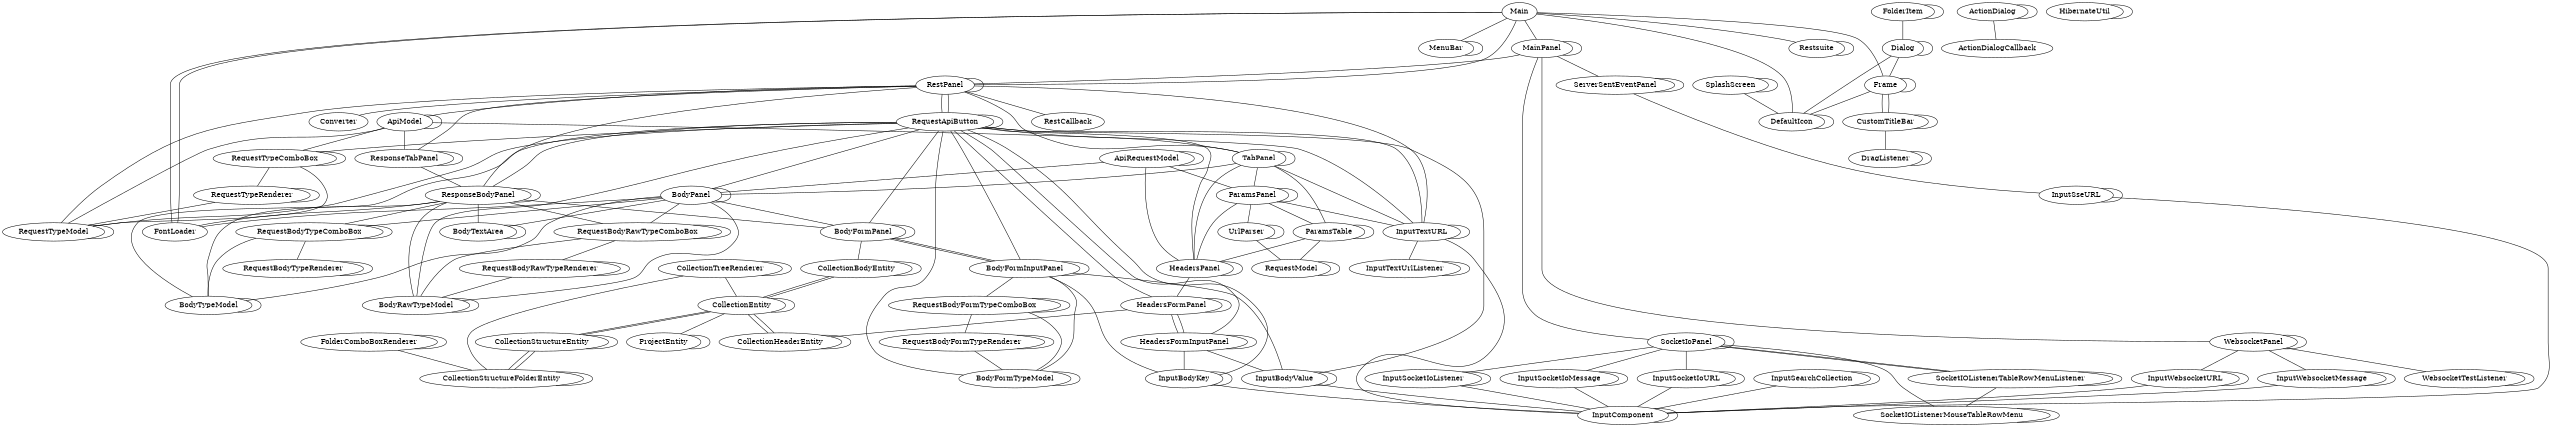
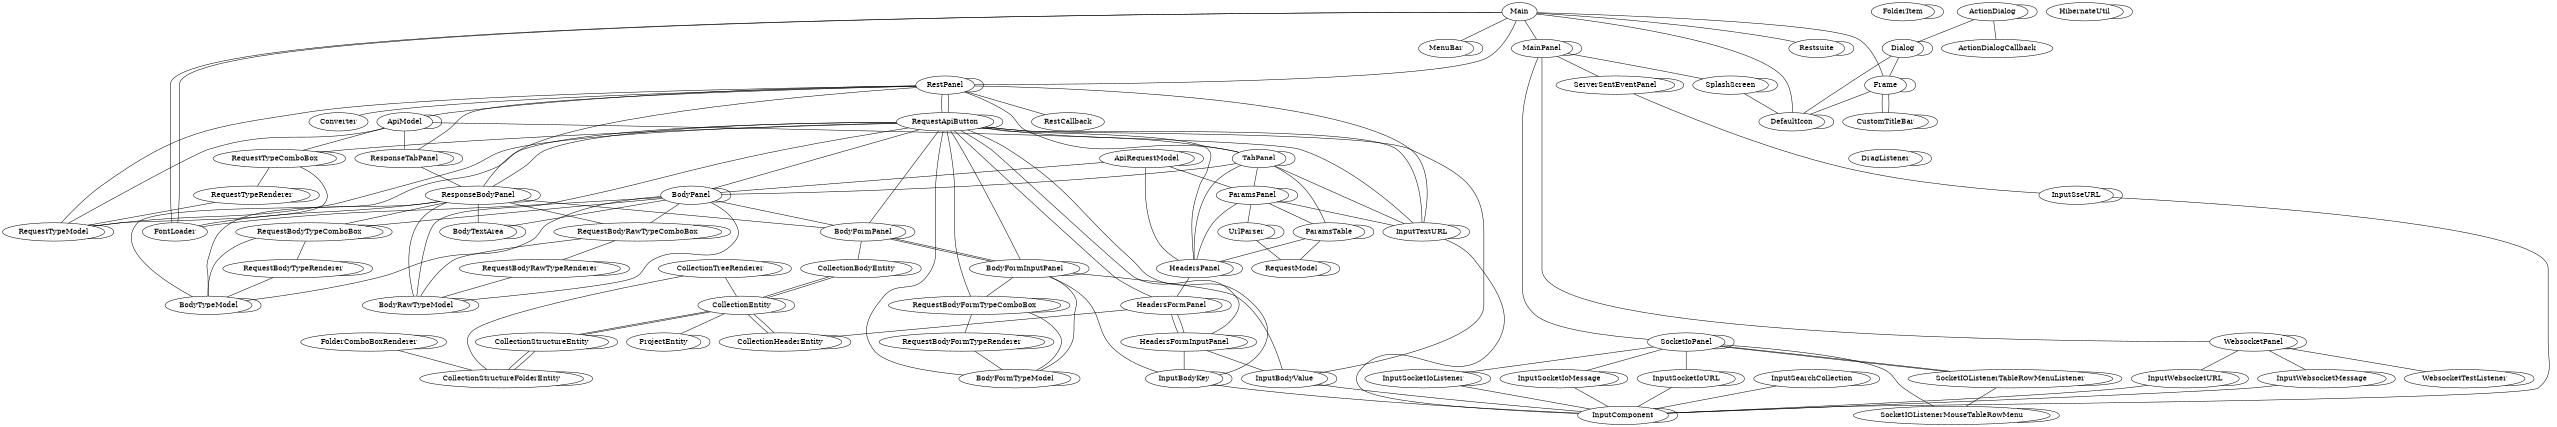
  graph {
    Main
    Restsuite
    FontLoader
    Frame
    MenuBar
    MainPanel
    DefaultIcon
    CustomTitleBar
    RestPanel
    SocketIoPanel
    WebsocketPanel
    ServerSentEventPanel
    DragListener
    RequestApiButton
    InputTextURL
    ResponseBodyPanel
    TabPanel
    RequestTypeModel
    ApiModel
    ResponseTabPanel
    RestCallback
    Converter
    InputSocketIoListener
    InputSocketIoMessage
    InputSocketIoURL
    SocketIOListenerTableRowMenuListener
    InputWebsocketMessage
    InputWebsocketURL
    WebsocketTestListener
    InputSseURL
    RequestTypeComboBox
    BodyTypeModel
    BodyRawTypeModel
    BodyPanel
    HeadersFormInputPanel
    HeadersPanel
    HeadersFormPanel
    InputBodyKey
    InputBodyValue
    BodyFormInputPanel
    BodyFormPanel
    BodyFormTypeModel
    RequestBodyFormTypeComboBox
    InputComponent
-   InputTextUrlListener
    RequestBodyRawTypeComboBox
    RequestBodyTypeComboBox
    BodyTextArea
    RequestTypeRenderer
    ParamsPanel
    CollectionHeaderEntity
    CollectionBodyEntity
    RequestBodyFormTypeRenderer
    RequestBodyRawTypeRenderer
    RequestBodyTypeRenderer
    ParamsTable
    UrlParser
    CollectionEntity
    ActionDialog
    Dialog
    ActionDialogCallback
    InputSearchCollection
    RequestModel
    CollectionStructureEntity
    ProjectEntity
    CollectionStructureFolderEntity
    SocketIOListenerMouseTableRowMenu
    ApiRequestModel
    SplashScreen
    FolderItem
    CollectionTreeRenderer
    FolderComboBoxRenderer
    HibernateUtil
    Main -- Restsuite
    Main -- FontLoader
    Main -- Frame
    Main -- MenuBar
    Main -- MainPanel
    Restsuite -- Restsuite
    FontLoader -- Main
    Frame -- Frame
    Frame -- DefaultIcon
    Frame -- CustomTitleBar
    MenuBar -- MenuBar
    MainPanel -- MainPanel
-   MainPanel -- RestPanel
+   MainPanel -- SplashScreen
    MainPanel -- SocketIoPanel
    MainPanel -- WebsocketPanel
    MainPanel -- ServerSentEventPanel
    DefaultIcon -- Main
    DefaultIcon -- DefaultIcon
    CustomTitleBar -- Frame
    CustomTitleBar -- CustomTitleBar
-   CustomTitleBar -- DragListener
    RestPanel -- Main
    RestPanel -- RestPanel
    RestPanel -- RequestApiButton
    RestPanel -- InputTextURL
    RestPanel -- ResponseBodyPanel
    RestPanel -- TabPanel
    RestPanel -- RequestTypeModel
    RestPanel -- ApiModel
    RestPanel -- ResponseTabPanel
    RestPanel -- RestCallback
    RestPanel -- Converter
    SocketIoPanel -- SocketIoPanel
    SocketIoPanel -- InputSocketIoListener
    SocketIoPanel -- InputSocketIoMessage
    SocketIoPanel -- InputSocketIoURL
    SocketIoPanel -- SocketIOListenerTableRowMenuListener
    WebsocketPanel -- WebsocketPanel
    WebsocketPanel -- InputWebsocketMessage
    WebsocketPanel -- InputWebsocketURL
    WebsocketPanel -- WebsocketTestListener
    ServerSentEventPanel -- ServerSentEventPanel
    ServerSentEventPanel -- InputSseURL
    DragListener -- DragListener
    RequestApiButton -- RestPanel
    RequestApiButton -- RequestApiButton
    RequestApiButton -- InputTextURL
    RequestApiButton -- ResponseBodyPanel
    RequestApiButton -- TabPanel
    RequestApiButton -- RequestTypeModel
    RequestApiButton -- RequestTypeComboBox
    RequestApiButton -- BodyTypeModel
    RequestApiButton -- BodyRawTypeModel
    RequestApiButton -- BodyPanel
    RequestApiButton -- HeadersFormInputPanel
    RequestApiButton -- HeadersPanel
    RequestApiButton -- HeadersFormPanel
    RequestApiButton -- InputBodyKey
    RequestApiButton -- InputBodyValue
    RequestApiButton -- BodyFormInputPanel
    RequestApiButton -- BodyFormPanel
    RequestApiButton -- BodyFormTypeModel
+   RequestApiButton -- RequestBodyFormTypeComboBox
    InputTextURL -- InputTextURL
    InputTextURL -- InputComponent
-   InputTextURL -- InputTextUrlListener
    ResponseBodyPanel -- FontLoader
    ResponseBodyPanel -- ResponseBodyPanel
    ResponseBodyPanel -- BodyTypeModel
    ResponseBodyPanel -- BodyRawTypeModel
    ResponseBodyPanel -- BodyFormPanel
    ResponseBodyPanel -- RequestBodyRawTypeComboBox
    ResponseBodyPanel -- RequestBodyTypeComboBox
    ResponseBodyPanel -- BodyTextArea
    TabPanel -- InputTextURL
    TabPanel -- TabPanel
    TabPanel -- BodyPanel
    TabPanel -- HeadersPanel
    TabPanel -- ParamsPanel
    RequestTypeModel -- RequestTypeModel
    ApiModel -- InputTextURL
    ApiModel -- RequestTypeModel
    ApiModel -- ApiModel
    ApiModel -- ResponseTabPanel
    ApiModel -- RequestTypeComboBox
    ResponseTabPanel -- ResponseBodyPanel
    ResponseTabPanel -- ResponseTabPanel
    InputSocketIoListener -- InputSocketIoListener
    InputSocketIoListener -- InputComponent
    InputSocketIoMessage -- InputSocketIoMessage
    InputSocketIoMessage -- InputComponent
    InputSocketIoURL -- InputSocketIoURL
    InputSocketIoURL -- InputComponent
    SocketIOListenerTableRowMenuListener -- SocketIoPanel
    SocketIOListenerTableRowMenuListener -- SocketIOListenerTableRowMenuListener
    SocketIOListenerTableRowMenuListener -- SocketIOListenerMouseTableRowMenu
    InputWebsocketMessage -- InputWebsocketMessage
    InputWebsocketMessage -- InputComponent
    InputWebsocketURL -- InputWebsocketURL
    InputWebsocketURL -- InputComponent
    WebsocketTestListener -- WebsocketTestListener
    InputSseURL -- InputSseURL
    InputSseURL -- InputComponent
    RequestTypeComboBox -- RequestTypeModel
    RequestTypeComboBox -- RequestTypeComboBox
    RequestTypeComboBox -- RequestTypeRenderer
    BodyTypeModel -- BodyTypeModel
    BodyRawTypeModel -- BodyRawTypeModel
    BodyPanel -- FontLoader
    BodyPanel -- BodyTypeModel
    BodyPanel -- BodyRawTypeModel
    BodyPanel -- BodyPanel
    BodyPanel -- BodyFormPanel
    BodyPanel -- RequestBodyRawTypeComboBox
    BodyPanel -- RequestBodyTypeComboBox
    BodyPanel -- BodyTextArea
    HeadersFormInputPanel -- HeadersFormInputPanel
    HeadersFormInputPanel -- HeadersFormPanel
    HeadersFormInputPanel -- InputBodyKey
    HeadersFormInputPanel -- InputBodyValue
    HeadersPanel -- HeadersPanel
    HeadersPanel -- HeadersFormPanel
    HeadersFormPanel -- HeadersFormInputPanel
    HeadersFormPanel -- HeadersFormPanel
    HeadersFormPanel -- CollectionHeaderEntity
    InputBodyKey -- InputBodyKey
    InputBodyKey -- InputComponent
    InputBodyValue -- InputBodyValue
    InputBodyValue -- InputComponent
    BodyFormInputPanel -- InputBodyKey
    BodyFormInputPanel -- InputBodyValue
    BodyFormInputPanel -- BodyFormInputPanel
    BodyFormInputPanel -- BodyFormPanel
    BodyFormInputPanel -- BodyFormTypeModel
    BodyFormInputPanel -- RequestBodyFormTypeComboBox
    BodyFormPanel -- BodyFormInputPanel
    BodyFormPanel -- BodyFormPanel
    BodyFormPanel -- CollectionBodyEntity
    BodyFormTypeModel -- BodyFormTypeModel
    RequestBodyFormTypeComboBox -- BodyFormTypeModel
    RequestBodyFormTypeComboBox -- RequestBodyFormTypeComboBox
    RequestBodyFormTypeComboBox -- RequestBodyFormTypeRenderer
    InputComponent -- InputComponent
-   InputTextUrlListener -- InputTextUrlListener
    RequestBodyRawTypeComboBox -- BodyRawTypeModel
    RequestBodyRawTypeComboBox -- RequestBodyRawTypeComboBox
    RequestBodyRawTypeComboBox -- RequestBodyRawTypeRenderer
    RequestBodyTypeComboBox -- BodyTypeModel
    RequestBodyTypeComboBox -- RequestBodyTypeComboBox
    RequestBodyTypeComboBox -- RequestBodyTypeRenderer
    BodyTextArea -- BodyTextArea
    RequestTypeRenderer -- RequestTypeModel
    RequestTypeRenderer -- RequestTypeRenderer
    ParamsPanel -- InputTextURL
    ParamsPanel -- HeadersPanel
    ParamsPanel -- ParamsPanel
    ParamsPanel -- ParamsTable
    ParamsPanel -- UrlParser
    CollectionHeaderEntity -- CollectionHeaderEntity
    CollectionHeaderEntity -- CollectionEntity
    CollectionBodyEntity -- CollectionBodyEntity
    CollectionBodyEntity -- CollectionEntity
    RequestBodyFormTypeRenderer -- BodyFormTypeModel
    RequestBodyFormTypeRenderer -- RequestBodyFormTypeRenderer
    RequestBodyRawTypeRenderer -- BodyRawTypeModel
    RequestBodyRawTypeRenderer -- RequestBodyRawTypeRenderer
+   RequestBodyTypeRenderer -- BodyTypeModel
    RequestBodyTypeRenderer -- RequestBodyTypeRenderer
    ParamsTable -- TabPanel
    ParamsTable -- HeadersPanel
    ParamsTable -- ParamsTable
    ParamsTable -- RequestModel
    UrlParser -- UrlParser
    UrlParser -- RequestModel
    CollectionEntity -- CollectionHeaderEntity
    CollectionEntity -- CollectionBodyEntity
    CollectionEntity -- CollectionEntity
    CollectionEntity -- CollectionStructureEntity
    CollectionEntity -- ProjectEntity
    ActionDialog -- ActionDialog
-   FolderItem -- Dialog
+   ActionDialog -- Dialog
    ActionDialog -- ActionDialogCallback
    Dialog -- Frame
    Dialog -- DefaultIcon
    Dialog -- Dialog
    InputSearchCollection -- InputComponent
    InputSearchCollection -- InputSearchCollection
    RequestModel -- RequestModel
    CollectionStructureEntity -- CollectionEntity
    CollectionStructureEntity -- CollectionStructureEntity
    CollectionStructureEntity -- CollectionStructureFolderEntity
    ProjectEntity -- ProjectEntity
    CollectionStructureFolderEntity -- CollectionStructureEntity
    CollectionStructureFolderEntity -- CollectionStructureFolderEntity
    SocketIOListenerMouseTableRowMenu -- SocketIoPanel
    SocketIOListenerMouseTableRowMenu -- SocketIOListenerMouseTableRowMenu
    ApiRequestModel -- BodyPanel
    ApiRequestModel -- HeadersPanel
    ApiRequestModel -- ParamsPanel
    ApiRequestModel -- ApiRequestModel
    SplashScreen -- DefaultIcon
    SplashScreen -- SplashScreen
    FolderItem -- FolderItem
    CollectionTreeRenderer -- CollectionEntity
    CollectionTreeRenderer -- CollectionStructureFolderEntity
    CollectionTreeRenderer -- CollectionTreeRenderer
    FolderComboBoxRenderer -- CollectionStructureFolderEntity
    FolderComboBoxRenderer -- FolderComboBoxRenderer
    HibernateUtil -- HibernateUtil
  }
